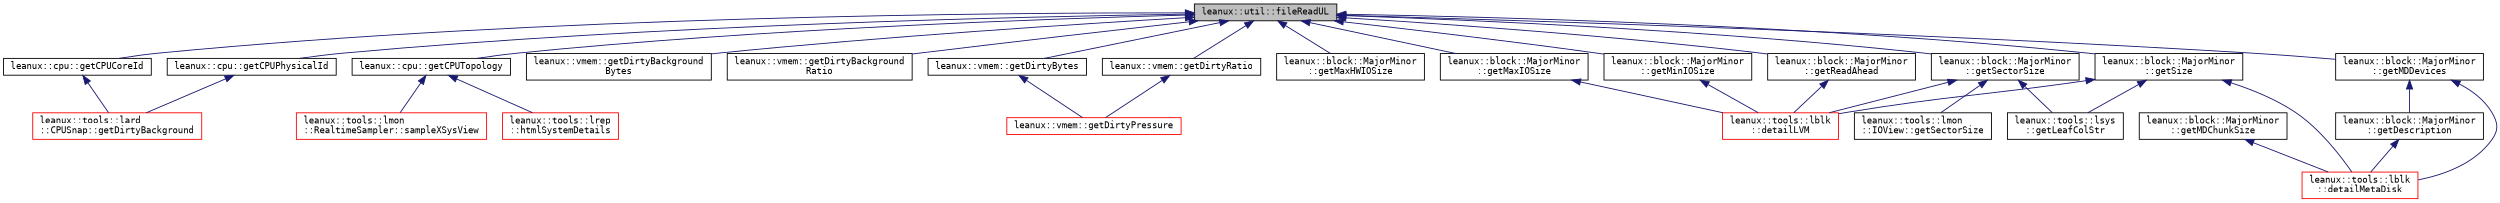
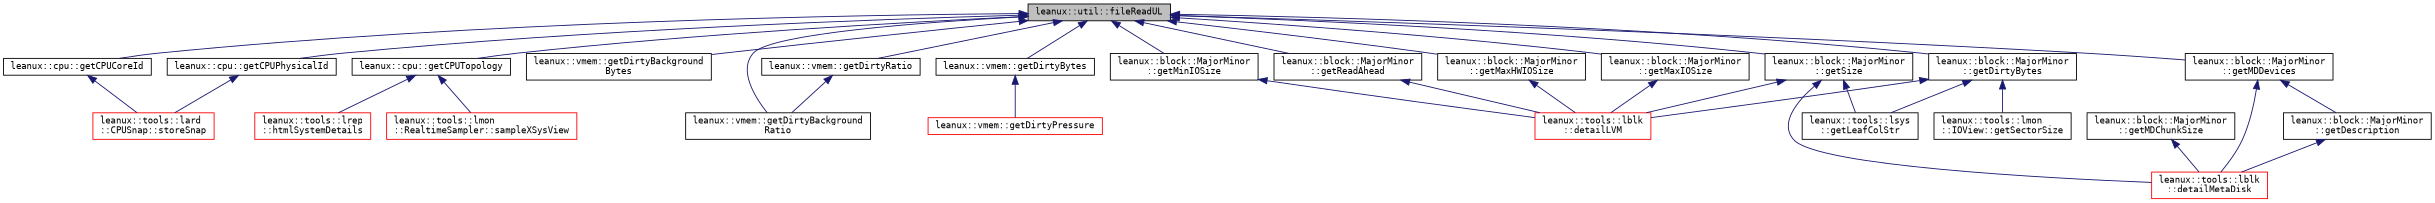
  digraph {
    fontname="DejaVu Sans Mono"
    rankdir=TB
    node [color=black fontname="DejaVu Sans Mono" fontsize=10 shape=record]
    edge [color=midnightblue dir=back fontname="DejaVu Sans Mono" fontsize=10 labelfontname=Helvetica labelfontsize=10 style=solid]
    n1 [fillcolor=grey75 fontcolor=black height=0.2 label="leanux::util::fileReadUL" style=filled width=0.4]
    n2 [height=0.2 label="leanux::cpu::getCPUCoreId" width=0.4]
    n3 [height=0.2 label="leanux::cpu::getCPUPhysicalId" width=0.4]
    n4 [height=0.2 label="leanux::cpu::getCPUTopology" width=0.4]
    n5 [height=0.2 label="leanux::vmem::getDirtyBackground\lBytes" width=0.4]
    n6 [height=0.2 label="leanux::vmem::getDirtyBackground\lRatio" width=0.4]
    n7 [height=0.2 label="leanux::vmem::getDirtyBytes" width=0.4]
    n8 [height=0.2 label="leanux::vmem::getDirtyRatio" width=0.4]
    n9 [height=0.2 label="leanux::block::MajorMinor\l::getMaxHWIOSize" width=0.4]
    n10 [height=0.2 label="leanux::block::MajorMinor\l::getMaxIOSize" width=0.4]
    n11 [height=0.2 label="leanux::block::MajorMinor\l::getMDDevices" width=0.4]
    n12 [height=0.2 label="leanux::block::MajorMinor\l::getMinIOSize" width=0.4]
    n13 [height=0.2 label="leanux::block::MajorMinor\l::getReadAhead" width=0.4]
-   n14 [height=0.2 label="leanux::block::MajorMinor\l::getSectorSize" width=0.4]
+   n14 [height=0.2 label="leanux::block::MajorMinor\l::getDirtyBytes" width=0.4]
    n15 [height=0.2 label="leanux::block::MajorMinor\l::getSize" width=0.4]
-   n16 [color=red height=0.2 label="leanux::tools::lard\l::CPUSnap::getDirtyBackground" width=0.4]
+   n16 [color=red height=0.2 label="leanux::tools::lard\l::CPUSnap::storeSnap" width=0.4]
    n17 [color=red height=0.2 label="leanux::tools::lrep\l::htmlSystemDetails" width=0.4]
    n18 [color=red height=0.2 label="leanux::tools::lmon\l::RealtimeSampler::sampleXSysView" width=0.4]
    n19 [color=red height=0.2 label="leanux::vmem::getDirtyPressure" width=0.4]
    n20 [color=red height=0.2 label="leanux::tools::lblk\l::detailLVM" width=0.4]
    n21 [height=0.2 label="leanux::block::MajorMinor\l::getMDChunkSize" width=0.4]
    n22 [color=red height=0.2 label="leanux::tools::lblk\l::detailMetaDisk" width=0.4]
    n23 [height=0.2 label="leanux::block::MajorMinor\l::getDescription" width=0.4]
    n24 [height=0.2 label="leanux::tools::lsys\l::getLeafColStr" width=0.4]
    n25 [height=0.2 label="leanux::tools::lmon\l::IOView::getSectorSize" width=0.4]
    n1 -> n2
    n1 -> n3
    n1 -> n4
    n1 -> n5
    n1 -> n6
    n1 -> n7
    n1 -> n8
    n1 -> n9
    n1 -> n10
    n1 -> n11
    n1 -> n12
    n1 -> n13
    n1 -> n14
    n1 -> n15
    n2 -> n16
    n3 -> n16
    n4 -> n17
    n4 -> n18
    n7 -> n19
-   n8 -> n19
+   n8 -> n6
+   n9 -> n20
    n10 -> n20
    n11 -> n22
    n11 -> n23
    n12 -> n20
    n13 -> n20
    n14 -> n20
    n14 -> n24
    n14 -> n25
    n15 -> n20
    n15 -> n22
    n15 -> n24
    n21 -> n22
    n23 -> n22
  }
